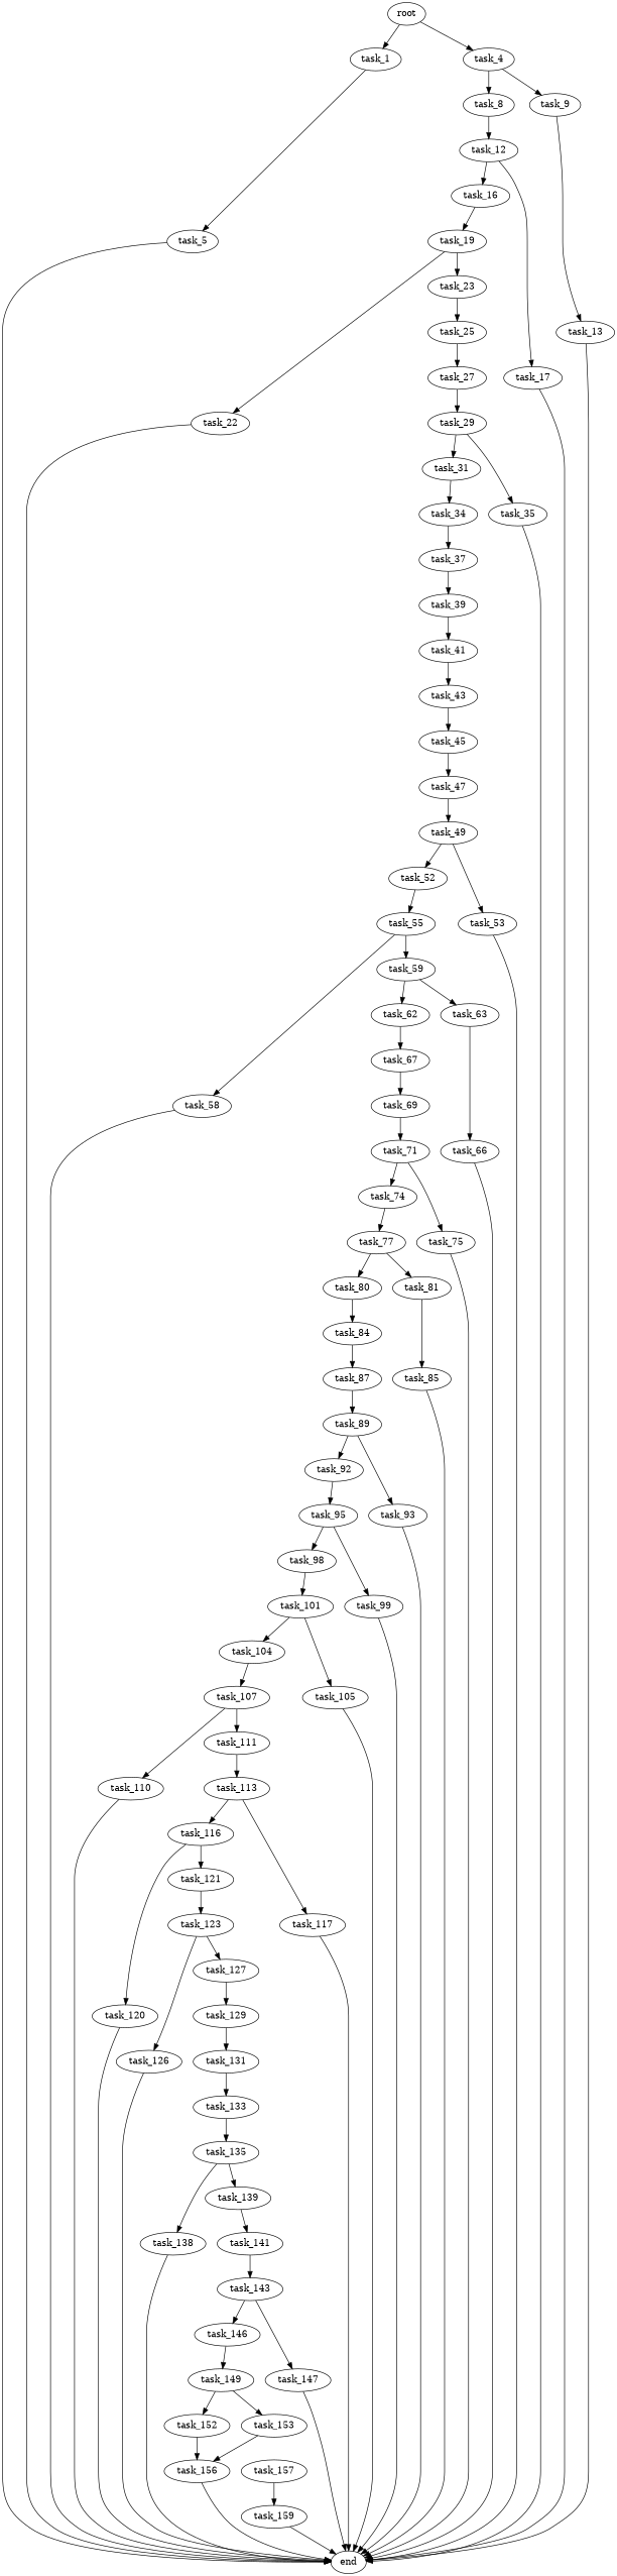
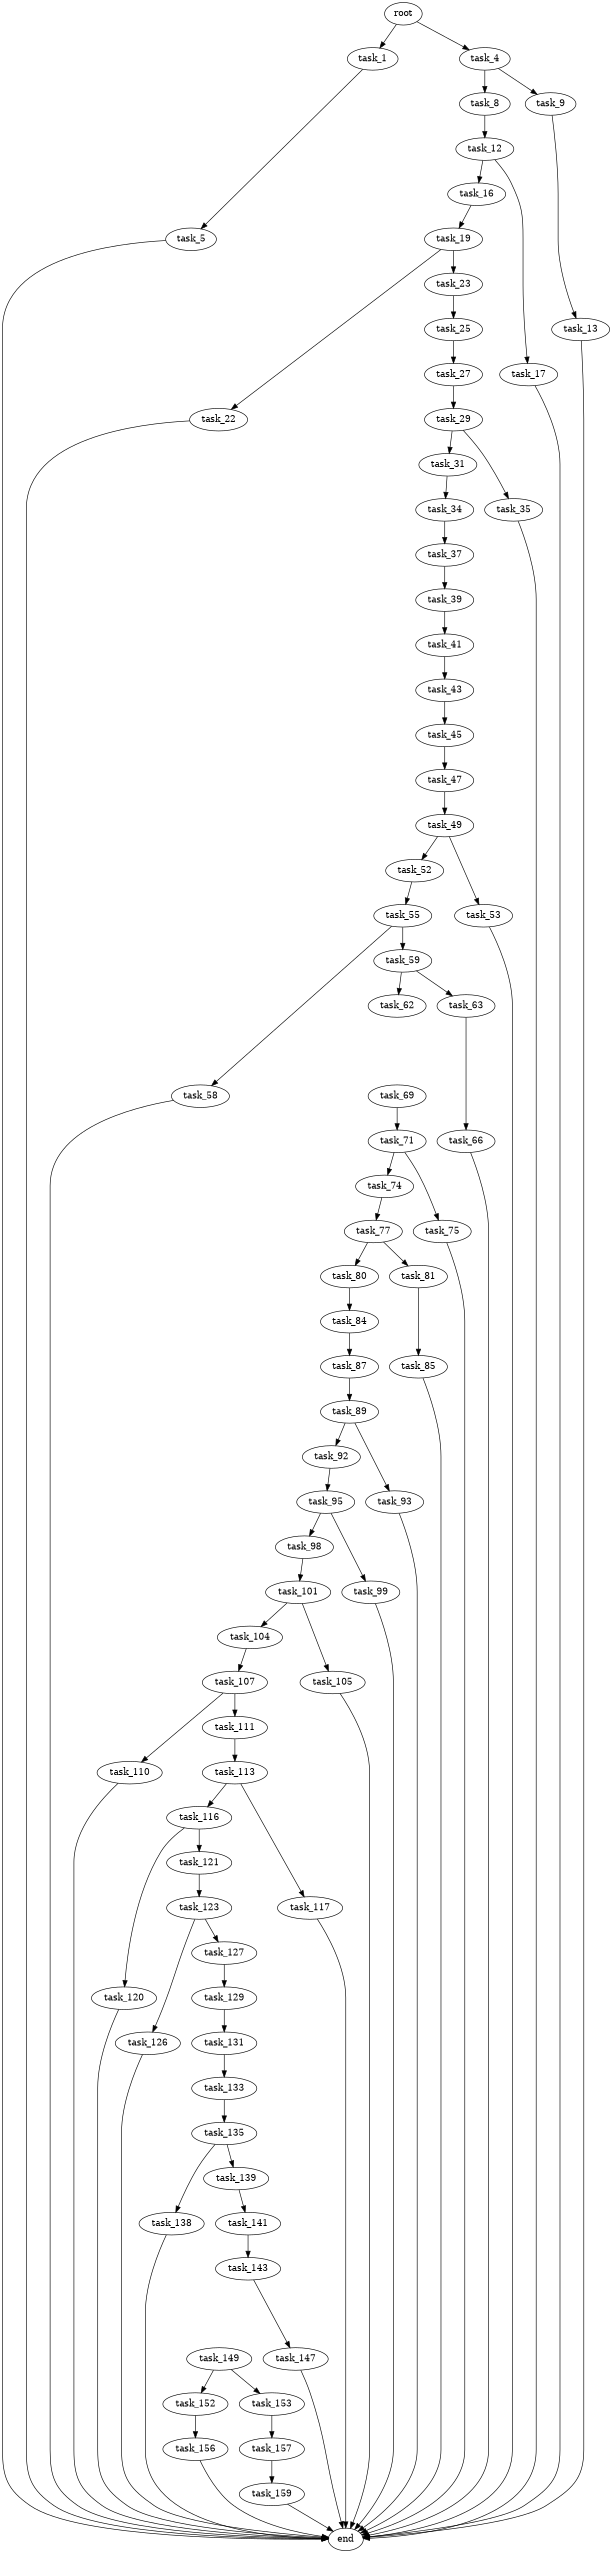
  digraph {
    root
    task_1
    task_4
    task_5
    task_8
    task_9
    end
    task_12
    task_13
    task_16
    task_17
    task_19
    task_22
    task_23
    task_25
    task_27
    task_29
    task_31
    task_35
    task_34
    task_37
    task_39
    task_41
    task_43
    task_45
    task_47
    task_49
    task_52
    task_53
    task_55
    task_58
    task_59
    task_62
    task_63
-   task_67
    task_66
    task_69
    task_71
    task_74
    task_75
    task_77
    task_80
    task_81
    task_84
    task_85
    task_87
    task_89
    task_92
    task_93
    task_95
    task_98
    task_99
    task_101
    task_104
    task_105
    task_107
    task_110
    task_111
    task_113
    task_116
    task_117
    task_120
    task_121
    task_123
    task_126
    task_127
    task_129
    task_131
    task_133
    task_135
    task_138
    task_139
    task_141
    task_143
-   task_146
    task_147
    task_149
    task_152
    task_153
    task_156
    task_157
    task_159
    root -> task_1
    root -> task_4
    task_1 -> task_5
    task_4 -> task_8
    task_4 -> task_9
    task_5 -> end
    task_8 -> task_12
    task_9 -> task_13
    task_12 -> task_16
    task_12 -> task_17
    task_13 -> end
    task_16 -> task_19
    task_17 -> end
    task_19 -> task_22
    task_19 -> task_23
    task_22 -> end
    task_23 -> task_25
    task_25 -> task_27
    task_27 -> task_29
    task_29 -> task_31
    task_29 -> task_35
    task_31 -> task_34
    task_35 -> end
    task_34 -> task_37
    task_37 -> task_39
    task_39 -> task_41
    task_41 -> task_43
    task_43 -> task_45
    task_45 -> task_47
    task_47 -> task_49
    task_49 -> task_52
    task_49 -> task_53
    task_52 -> task_55
    task_53 -> end
    task_55 -> task_58
    task_55 -> task_59
    task_58 -> end
    task_59 -> task_62
    task_59 -> task_63
-   task_62 -> task_67
    task_63 -> task_66
-   task_67 -> task_69
    task_66 -> end
    task_69 -> task_71
    task_71 -> task_74
    task_71 -> task_75
    task_74 -> task_77
    task_75 -> end
    task_77 -> task_80
    task_77 -> task_81
    task_80 -> task_84
    task_81 -> task_85
    task_84 -> task_87
    task_85 -> end
    task_87 -> task_89
    task_89 -> task_92
    task_89 -> task_93
    task_92 -> task_95
    task_93 -> end
    task_95 -> task_98
    task_95 -> task_99
    task_98 -> task_101
    task_99 -> end
    task_101 -> task_104
    task_101 -> task_105
    task_104 -> task_107
    task_105 -> end
    task_107 -> task_110
    task_107 -> task_111
    task_110 -> end
    task_111 -> task_113
    task_113 -> task_116
    task_113 -> task_117
    task_116 -> task_120
    task_116 -> task_121
    task_117 -> end
    task_120 -> end
    task_121 -> task_123
    task_123 -> task_126
    task_123 -> task_127
    task_126 -> end
    task_127 -> task_129
    task_129 -> task_131
    task_131 -> task_133
    task_133 -> task_135
    task_135 -> task_138
    task_135 -> task_139
    task_138 -> end
    task_139 -> task_141
    task_141 -> task_143
-   task_143 -> task_146
    task_143 -> task_147
-   task_146 -> task_149
    task_147 -> end
    task_149 -> task_152
    task_149 -> task_153
    task_152 -> task_156
-   task_153 -> task_156
+   task_153 -> task_157
    task_156 -> end
    task_157 -> task_159
    task_159 -> end
  }
